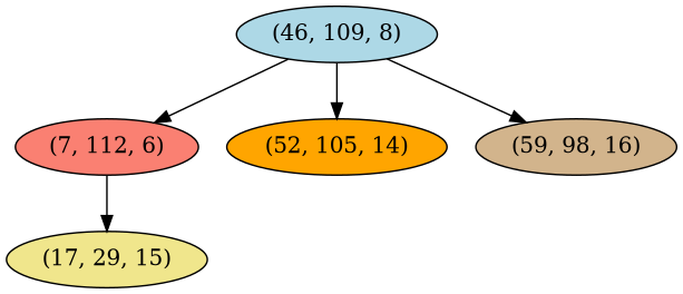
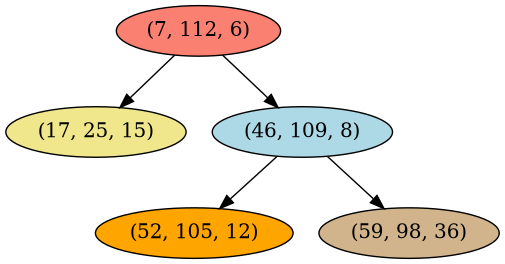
  digraph {
    node [style=filled]
    "(7, 112, 6)" [fillcolor=salmon]
-   "(17, 25, 15)" [fillcolor=khaki label="(17, 29, 15)"]
+   "(17, 25, 15)" [fillcolor=khaki]
    "(46, 109, 8)" [fillcolor=lightblue]
-   "(52, 105, 12)" [fillcolor=orange label="(52, 105, 14)"]
-   "(59, 98, 16)" [fillcolor=tan]
+   "(52, 105, 12)" [fillcolor=orange]
+   "(59, 98, 16)" [fillcolor=tan label="(59, 98, 36)"]
    "(7, 112, 6)" -> "(17, 25, 15)"
-   "(46, 109, 8)" -> "(7, 112, 6)"
+   "(7, 112, 6)" -> "(46, 109, 8)"
    "(46, 109, 8)" -> "(52, 105, 12)"
    "(46, 109, 8)" -> "(59, 98, 16)"
  }
